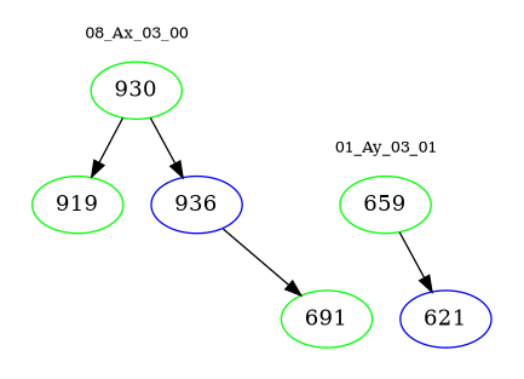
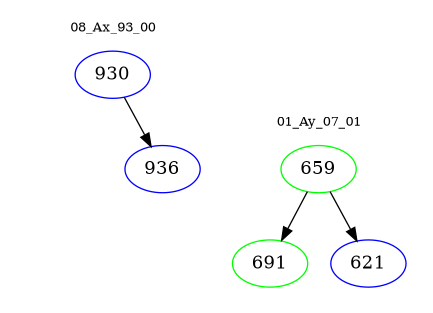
  digraph {
    node [color=green]
    edge [color=black]
-   n1 [label=930]
-   n2 [label=919]
+   n1 [color=blue label=930]
    n3 [color=blue label=936]
    n4 [label=659]
    n5 [color=blue label=621]
    n6 [label=691]
    subgraph cluster_1 {
      color=white
      fontsize=10
-     label="08_Ax_03_00"
+     label="08_Ax_93_00"
      n1
-     n2
      n3
    }
    subgraph cluster_2 {
      color=white
      fontsize=10
-     label="01_Ay_03_01"
+     label="01_Ay_07_01"
      n4
      n5
      n6
    }
-   n1 -> n2
    n1 -> n3
    n4 -> n5
-   n3 -> n6
+   n4 -> n6
  }
